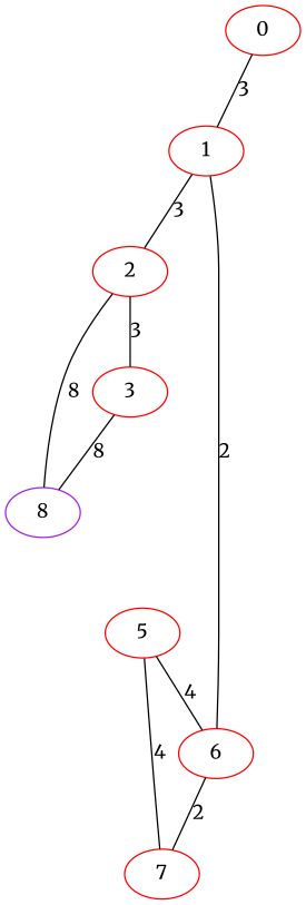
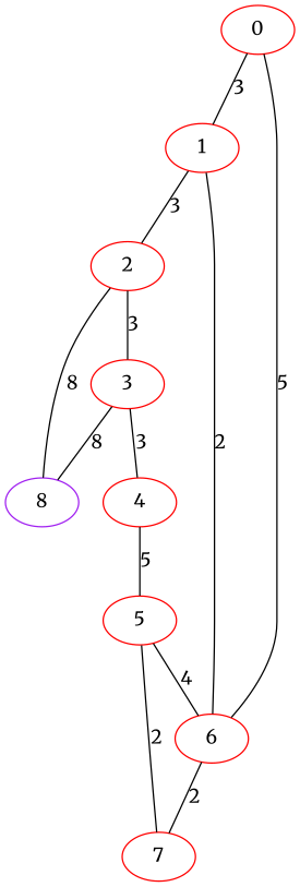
  graph {
    fontname=Merriweather
    node [color=red fontname=Merriweather weight=1]
    edge [fontname=Merriweather]
    0
    1
    6
    2
    7
    3
    8 [color=purple weight=4]
+   4
    5
    0 -- 1 [label=3]
+   0 -- 6 [label=5]
    1 -- 6 [label=2]
    1 -- 2 [label=3]
    6 -- 7 [label=2]
    2 -- 3 [label=3]
    2 -- 8 [label=8]
    3 -- 8 [label=8]
+   3 -- 4 [label=3]
+   4 -- 5 [label=5]
    5 -- 6 [label=4]
-   5 -- 7 [label=4]
+   5 -- 7 [label=2]
  }
